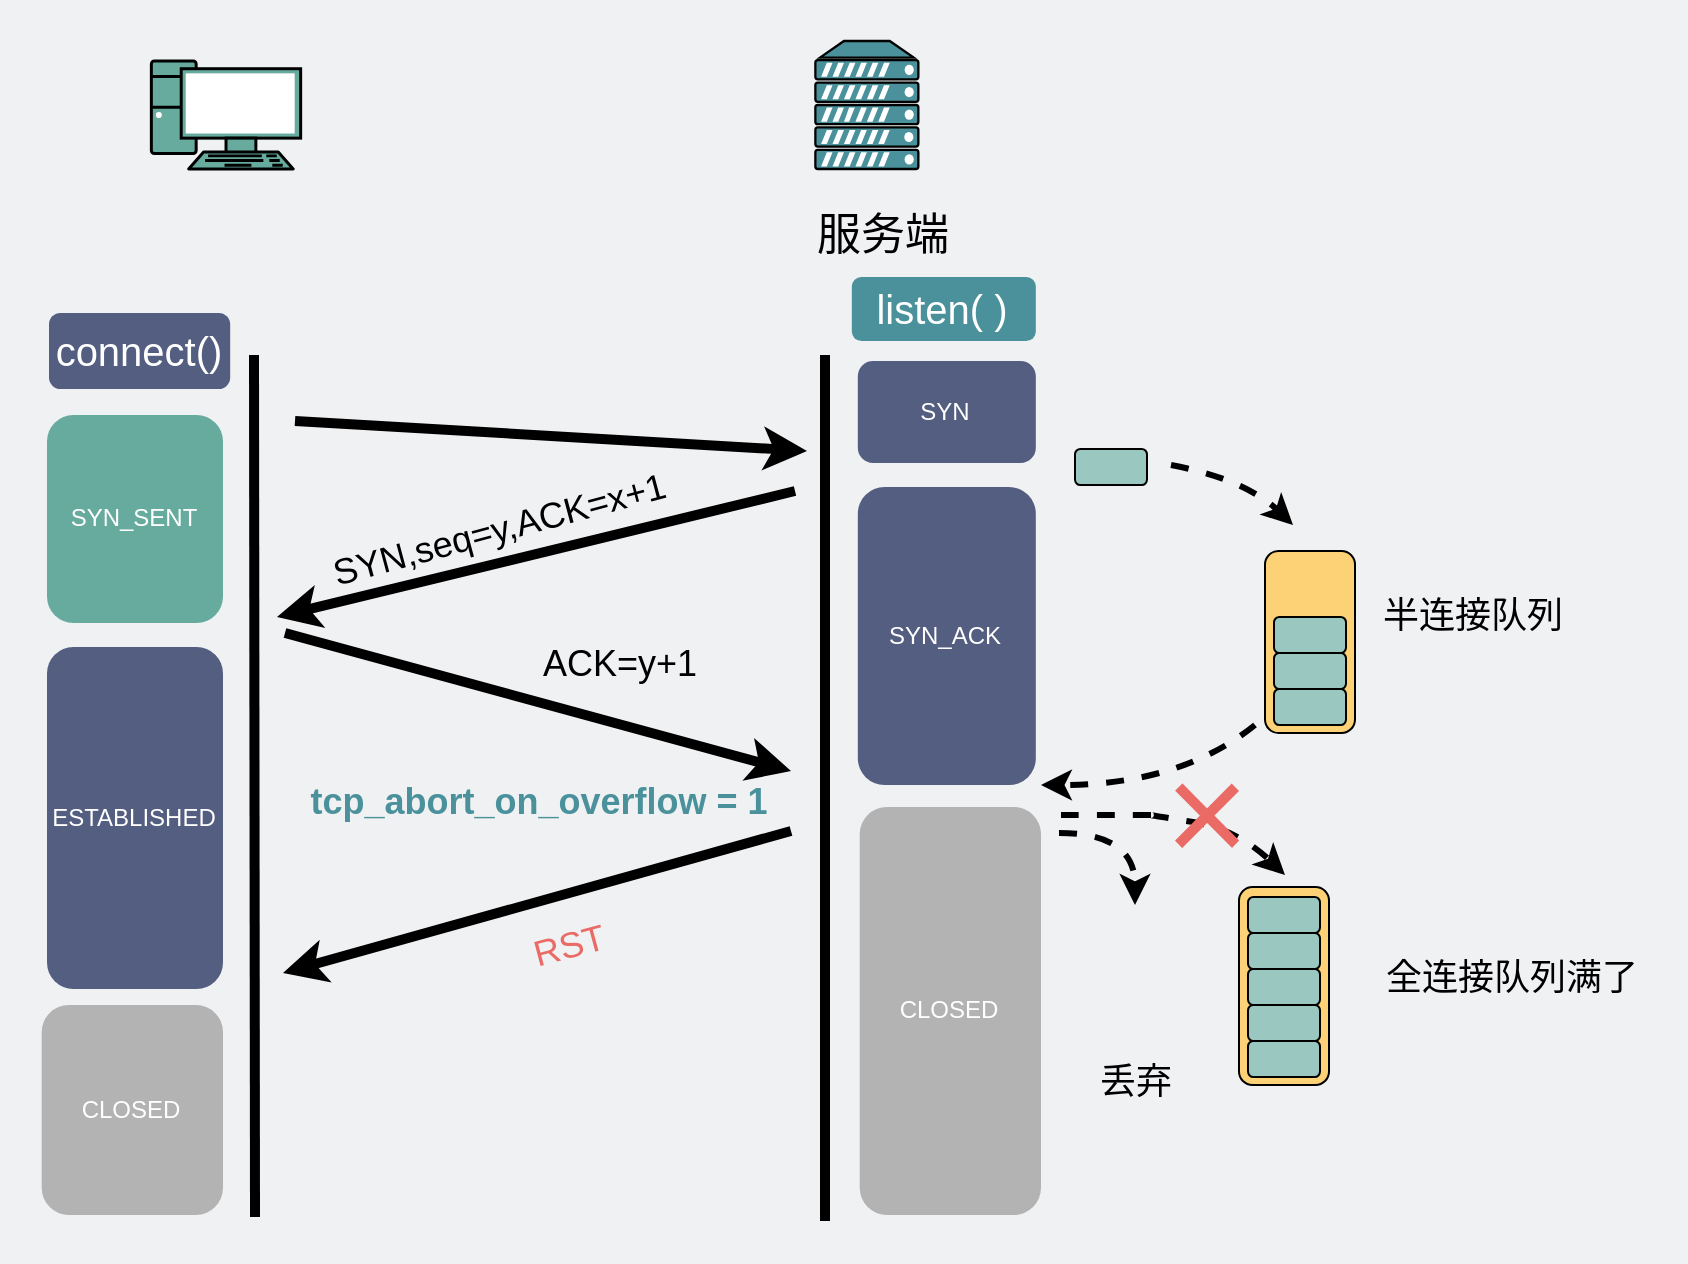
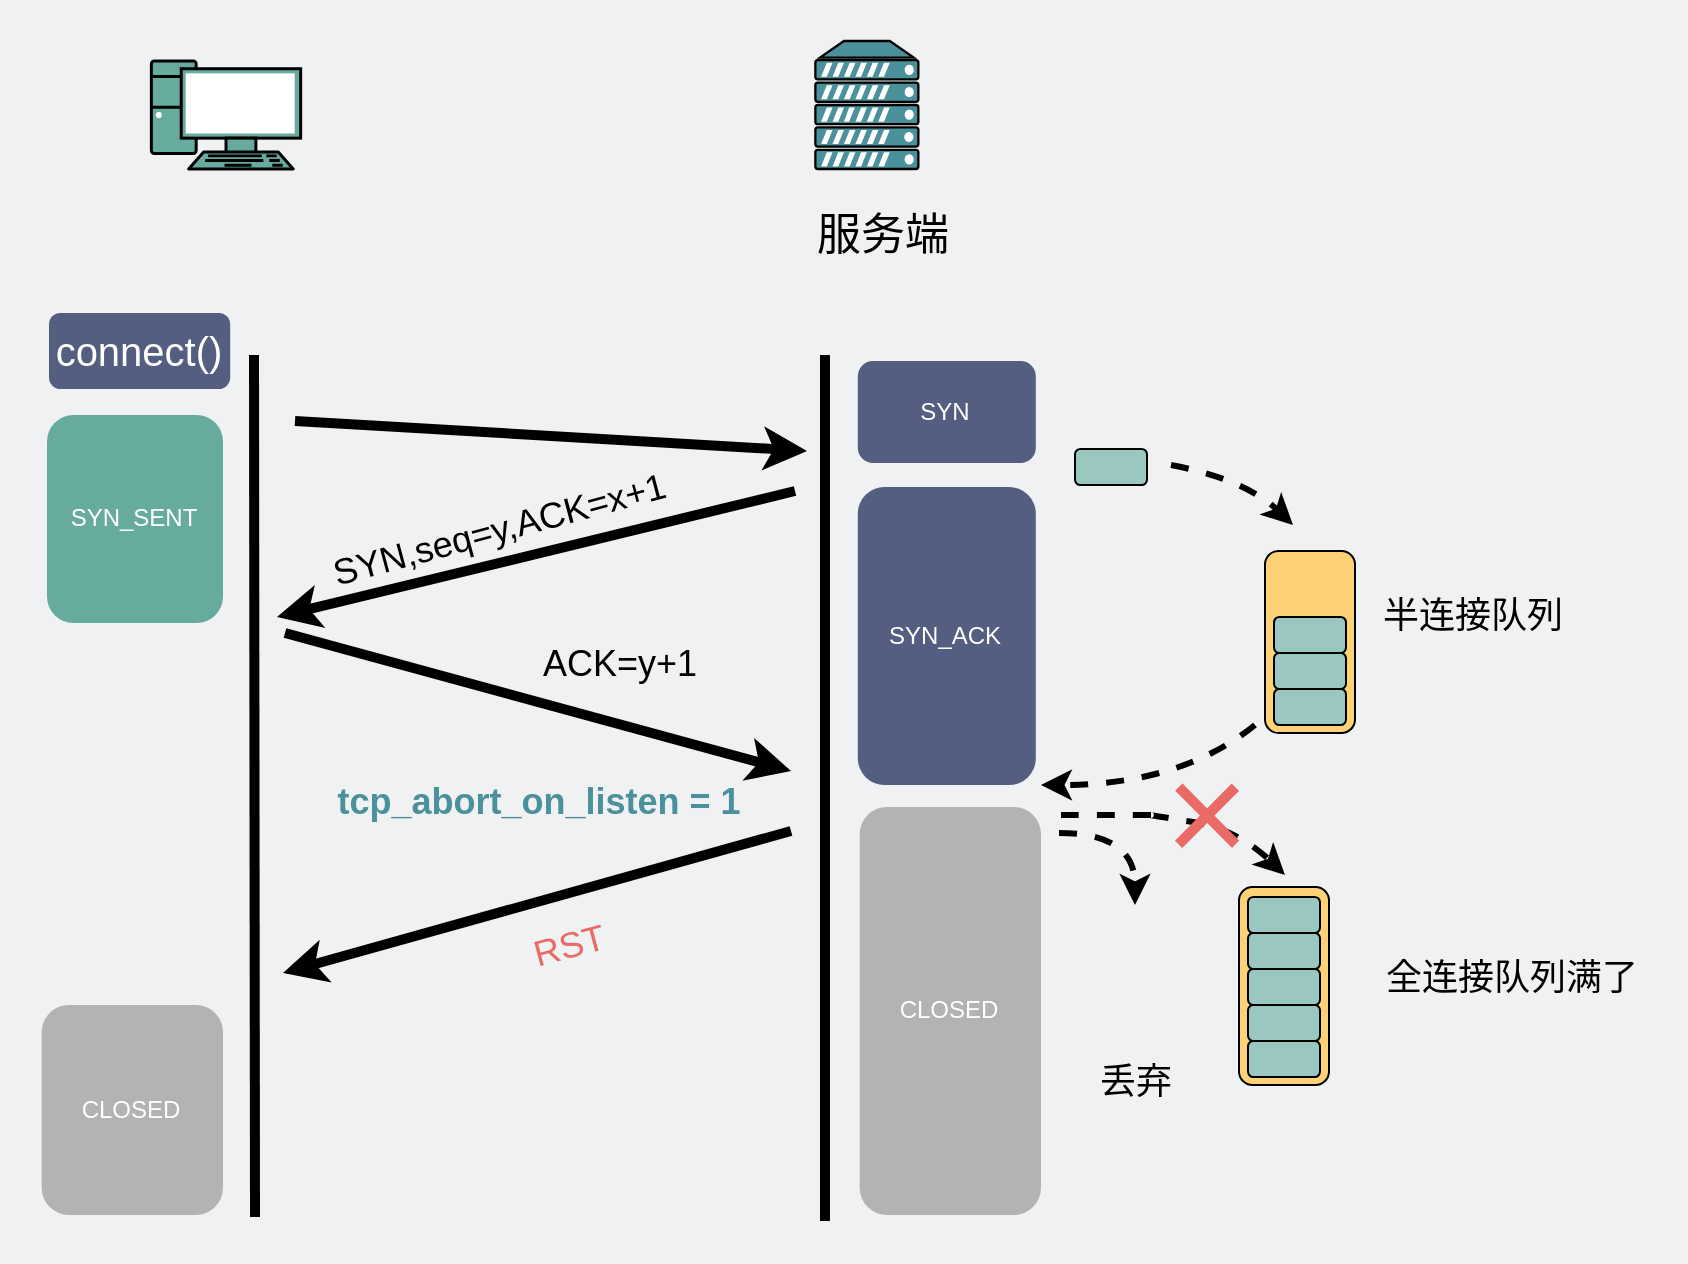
  <mxCell id="0" />
  <mxCell id="1" parent="0" />
  <mxCell id="2" value="" style="fontColor=#0066CC;verticalAlign=top;verticalLabelPosition=bottom;labelPosition=center;align=center;html=1;outlineConnect=0;gradientColor=none;gradientDirection=north;strokeWidth=2;shape=mxgraph.networks.pc;fillColor=#67AB9F;fontSize=30;" parent="1" vertex="1"><mxGeometry x="75.18" y="30" width="74.65" height="54" as="geometry" /></mxCell>
  <mxCell id="3" value="" style="fontColor=#0066CC;verticalAlign=top;verticalLabelPosition=bottom;labelPosition=center;align=center;html=1;outlineConnect=0;gradientColor=none;gradientDirection=north;strokeWidth=2;shape=mxgraph.networks.server;fillColor=#4A919B;" parent="1" vertex="1"><mxGeometry x="407.18" y="20" width="51.5" height="64" as="geometry" /></mxCell>
  <mxCell id="4" value="服务端" style="text;html=1;strokeColor=none;fillColor=none;align=center;verticalAlign=middle;whiteSpace=wrap;rounded=0;fontSize=22;" parent="1" vertex="1"><mxGeometry x="352" y="108" width="179" height="20" as="geometry" /></mxCell>
  <mxCell id="5" value="" style="endArrow=none;html=1;strokeWidth=5;" parent="1" edge="1"><mxGeometry width="50" height="50" relative="1" as="geometry"><mxPoint x="127" y="608" as="sourcePoint" /><mxPoint x="126.5" y="177" as="targetPoint" /></mxGeometry></mxCell>
  <mxCell id="6" value="" style="endArrow=classic;html=1;strokeWidth=5;fontSize=20;" parent="1" edge="1"><mxGeometry width="50" height="50" relative="1" as="geometry"><mxPoint x="147" y="210" as="sourcePoint" /><mxPoint x="403" y="225" as="targetPoint" /></mxGeometry></mxCell>
  <mxCell id="7" value="" style="endArrow=none;html=1;strokeWidth=5;startArrow=classic;startFill=1;endFill=0;" parent="1" edge="1"><mxGeometry width="50" height="50" relative="1" as="geometry"><mxPoint x="138" y="308" as="sourcePoint" /><mxPoint x="397" y="245" as="targetPoint" /></mxGeometry></mxCell>
  <mxCell id="8" value="" style="endArrow=classic;html=1;strokeWidth=5;" parent="1" edge="1"><mxGeometry width="50" height="50" relative="1" as="geometry"><mxPoint x="142" y="316" as="sourcePoint" /><mxPoint x="395" y="385" as="targetPoint" /></mxGeometry></mxCell>
  <mxCell id="9" value="SYN_SENT" style="rounded=1;whiteSpace=wrap;html=1;dashed=1;strokeWidth=3;fillColor=#67ab9f;strokeColor=none;fontColor=#FFFFFF;" parent="1" vertex="1"><mxGeometry x="23" y="207" width="88" height="104" as="geometry" /></mxCell>
  <mxCell id="10" value="SYN" style="rounded=1;whiteSpace=wrap;html=1;dashed=1;strokeWidth=3;strokeColor=none;fillColor=#535E80;fontColor=#FFFFFF;" parent="1" vertex="1"><mxGeometry x="428.41" y="180" width="89" height="51" as="geometry" /></mxCell>
  <mxCell id="11" value="&lt;span&gt;SYN_ACK&lt;/span&gt;" style="rounded=1;whiteSpace=wrap;html=1;dashed=1;strokeWidth=3;fontColor=#FFFFFF;fillColor=#535E80;strokeColor=none;" parent="1" vertex="1"><mxGeometry x="428.41" y="243" width="89" height="149" as="geometry" /></mxCell>
  <mxCell id="12" value="CLOSED" style="rounded=1;whiteSpace=wrap;html=1;dashed=1;strokeWidth=3;strokeColor=none;fillColor=#B3B3B3;fontColor=#FFFFFF;" parent="1" vertex="1"><mxGeometry x="429.35" y="403" width="90.65" height="204" as="geometry" /></mxCell>
- <mxCell id="13" value="ESTABLISHED" style="rounded=1;whiteSpace=wrap;html=1;dashed=1;strokeWidth=3;fillColor=#535E80;strokeColor=none;fontColor=#FFFFFF;" parent="1" vertex="1"><mxGeometry x="23" y="323" width="88" height="171" as="geometry" /></mxCell>
  <mxCell id="14" value="&lt;font style=&quot;font-size: 18px&quot;&gt;SYN,seq=y,ACK=x+1&lt;/font&gt;" style="text;html=1;strokeColor=none;fillColor=none;align=center;verticalAlign=middle;whiteSpace=wrap;rounded=0;fontSize=20;rotation=-15;" parent="1" vertex="1"><mxGeometry x="114.59" y="247.92" width="269" height="32" as="geometry" /></mxCell>
  <mxCell id="15" value="&lt;font style=&quot;font-size: 18px&quot;&gt;ACK=y+1&lt;/font&gt;" style="text;html=1;strokeColor=none;fillColor=none;align=center;verticalAlign=middle;whiteSpace=wrap;rounded=0;dashed=1;fontSize=20;rotation=0;" parent="1" vertex="1"><mxGeometry x="244" y="321" width="132" height="20" as="geometry" /></mxCell>
  <mxCell id="16" value="" style="endArrow=none;html=1;strokeWidth=5;" parent="1" edge="1"><mxGeometry width="50" height="50" relative="1" as="geometry"><mxPoint x="412" y="610" as="sourcePoint" /><mxPoint x="412" y="177" as="targetPoint" /></mxGeometry></mxCell>
  <mxCell id="17" value="" style="rounded=1;whiteSpace=wrap;html=1;fillColor=#FDD276;" parent="1" vertex="1"><mxGeometry x="632" y="275" width="45" height="91" as="geometry" /></mxCell>
  <mxCell id="18" value="&lt;span style=&quot;font-size: 20px&quot;&gt;connect()&lt;/span&gt;" style="rounded=1;whiteSpace=wrap;html=1;strokeColor=none;fillColor=#535e80;fontColor=#FFFFFF;" parent="1" vertex="1"><mxGeometry x="24" y="156" width="90.59" height="38" as="geometry" /></mxCell>
- <mxCell id="19" value="&lt;span style=&quot;font-size: 20px&quot;&gt;listen( )&lt;/span&gt;" style="rounded=1;whiteSpace=wrap;html=1;strokeColor=none;fontColor=#FFFFFF;fillColor=#4A919B;" parent="1" vertex="1"><mxGeometry x="425.41" y="138" width="92" height="32" as="geometry" /></mxCell>
  <mxCell id="20" value="&lt;font style=&quot;font-size: 18px&quot;&gt;半连接队列&lt;/font&gt;" style="text;html=1;strokeColor=none;fillColor=none;align=center;verticalAlign=middle;whiteSpace=wrap;rounded=0;" parent="1" vertex="1"><mxGeometry x="686" y="289" width="101" height="38" as="geometry" /></mxCell>
  <mxCell id="21" value="" style="rounded=1;whiteSpace=wrap;html=1;fillColor=#9AC7BF;" parent="1" vertex="1"><mxGeometry x="537" y="224" width="36" height="18" as="geometry" /></mxCell>
  <mxCell id="22" value="&lt;font style=&quot;font-size: 18px&quot;&gt;全连接队列满了&lt;/font&gt;" style="text;html=1;strokeColor=none;fillColor=none;align=center;verticalAlign=middle;whiteSpace=wrap;rounded=0;" parent="1" vertex="1"><mxGeometry x="690" y="466" width="131.5" height="45" as="geometry" /></mxCell>
  <mxCell id="23" value="" style="rounded=1;whiteSpace=wrap;html=1;fillColor=#9AC7BF;" parent="1" vertex="1"><mxGeometry x="636.5" y="326" width="36" height="18" as="geometry" /></mxCell>
  <mxCell id="24" value="" style="rounded=1;whiteSpace=wrap;html=1;fillColor=#9AC7BF;" parent="1" vertex="1"><mxGeometry x="636.5" y="344" width="36" height="18" as="geometry" /></mxCell>
  <mxCell id="25" value="" style="rounded=1;whiteSpace=wrap;html=1;fillColor=#9AC7BF;" parent="1" vertex="1"><mxGeometry x="636.5" y="308" width="36" height="18" as="geometry" /></mxCell>
  <mxCell id="26" value="" style="rounded=1;whiteSpace=wrap;html=1;fillColor=#FDD276;" parent="1" vertex="1"><mxGeometry x="619" y="443" width="45" height="99" as="geometry" /></mxCell>
  <mxCell id="27" value="" style="rounded=1;whiteSpace=wrap;html=1;fillColor=#9AC7BF;" parent="1" vertex="1"><mxGeometry x="623.5" y="502" width="36" height="18" as="geometry" /></mxCell>
  <mxCell id="28" value="" style="rounded=1;whiteSpace=wrap;html=1;fillColor=#9AC7BF;" parent="1" vertex="1"><mxGeometry x="623.5" y="520" width="36" height="18" as="geometry" /></mxCell>
  <mxCell id="29" value="" style="rounded=1;whiteSpace=wrap;html=1;fillColor=#9AC7BF;" parent="1" vertex="1"><mxGeometry x="623.5" y="484" width="36" height="18" as="geometry" /></mxCell>
  <mxCell id="30" value="" style="curved=1;endArrow=classic;html=1;fontColor=#4A919B;dashed=1;strokeWidth=3;" parent="1" edge="1"><mxGeometry width="50" height="50" relative="1" as="geometry"><mxPoint x="585" y="232" as="sourcePoint" /><mxPoint x="646" y="262" as="targetPoint" /><Array as="points"><mxPoint x="622" y="239" /></Array></mxGeometry></mxCell>
  <mxCell id="31" value="" style="curved=1;endArrow=classic;html=1;fontColor=#4A919B;dashed=1;strokeWidth=3;" parent="1" edge="1"><mxGeometry width="50" height="50" relative="1" as="geometry"><mxPoint x="627" y="362" as="sourcePoint" /><mxPoint x="520" y="392" as="targetPoint" /><Array as="points"><mxPoint x="590" y="392" /></Array></mxGeometry></mxCell>
  <mxCell id="32" value="" style="curved=1;endArrow=classic;html=1;fontColor=#4A919B;dashed=1;strokeWidth=3;startArrow=none;" parent="1" source="35" edge="1"><mxGeometry width="50" height="50" relative="1" as="geometry"><mxPoint x="530" y="407" as="sourcePoint" /><mxPoint x="642" y="437" as="targetPoint" /><Array as="points"><mxPoint x="574" y="407" /><mxPoint x="618" y="414" /></Array></mxGeometry></mxCell>
  <mxCell id="33" value="" style="rounded=1;whiteSpace=wrap;html=1;fillColor=#9AC7BF;" parent="1" vertex="1"><mxGeometry x="623.5" y="466" width="36" height="18" as="geometry" /></mxCell>
  <mxCell id="34" value="" style="rounded=1;whiteSpace=wrap;html=1;fillColor=#9AC7BF;" parent="1" vertex="1"><mxGeometry x="623.5" y="448" width="36" height="18" as="geometry" /></mxCell>
  <mxCell id="35" value="&lt;font style=&quot;font-size: 72px&quot; color=&quot;#ea6b66&quot;&gt;×&lt;/font&gt;" style="text;html=1;strokeColor=none;fillColor=none;align=center;verticalAlign=middle;whiteSpace=wrap;rounded=0;" parent="1" vertex="1"><mxGeometry x="575" y="377" width="57" height="60" as="geometry" /></mxCell>
  <mxCell id="36" value="" style="curved=1;endArrow=none;html=1;fontColor=#4A919B;dashed=1;strokeWidth=3;" parent="1" target="35" edge="1"><mxGeometry width="50" height="50" relative="1" as="geometry"><mxPoint x="530" y="407" as="sourcePoint" /><mxPoint x="642" y="437" as="targetPoint" /><Array as="points" /></mxGeometry></mxCell>
  <mxCell id="37" value="" style="shape=image;html=1;verticalAlign=top;verticalLabelPosition=bottom;labelBackgroundColor=#ffffff;imageAspect=0;aspect=fixed;image=https://cdn4.iconfinder.com/data/icons/evil-icons-user-interface/64/basket-128.png" parent="1" vertex="1"><mxGeometry x="526" y="451" width="83" height="83" as="geometry" /></mxCell>
  <mxCell id="38" value="" style="curved=1;endArrow=classic;html=1;fontColor=#4A919B;dashed=1;strokeWidth=3;startArrow=none;" parent="1" edge="1"><mxGeometry width="50" height="50" relative="1" as="geometry"><mxPoint x="529" y="416" as="sourcePoint" /><mxPoint x="567" y="452" as="targetPoint" /><Array as="points"><mxPoint x="567" y="416" /></Array></mxGeometry></mxCell>
  <mxCell id="39" value="&lt;font style=&quot;font-size: 18px&quot;&gt;丢弃&lt;/font&gt;" style="text;html=1;strokeColor=none;fillColor=none;align=center;verticalAlign=middle;whiteSpace=wrap;rounded=0;" parent="1" vertex="1"><mxGeometry x="547.5" y="531" width="40" height="20" as="geometry" /></mxCell>
- <mxCell id="40" value="&lt;font style=&quot;font-size: 18px&quot; color=&quot;#4a919b&quot;&gt;&lt;b&gt;tcp_abort_on_overflow = 1&lt;/b&gt;&lt;/font&gt;" style="text;html=1;strokeColor=none;fillColor=none;align=center;verticalAlign=middle;whiteSpace=wrap;rounded=0;" parent="1" vertex="1"><mxGeometry x="139" y="382" width="261" height="38" as="geometry" /></mxCell>
+ <mxCell id="40" value="&lt;font style=&quot;font-size: 18px&quot; color=&quot;#4a919b&quot;&gt;&lt;b&gt;tcp_abort_on_listen = 1&lt;/b&gt;&lt;/font&gt;" style="text;html=1;strokeColor=none;fillColor=none;align=center;verticalAlign=middle;whiteSpace=wrap;rounded=0;" parent="1" vertex="1"><mxGeometry x="139" y="382" width="261" height="38" as="geometry" /></mxCell>
  <mxCell id="41" value="&lt;span style=&quot;font-size: 18px&quot;&gt;&lt;font color=&quot;#ea6b66&quot;&gt;RST&lt;/font&gt;&lt;/span&gt;" style="text;html=1;strokeColor=none;fillColor=none;align=center;verticalAlign=middle;whiteSpace=wrap;rounded=0;fontSize=20;rotation=-15;" parent="1" vertex="1"><mxGeometry x="150" y="456" width="269" height="32" as="geometry" /></mxCell>
  <mxCell id="42" value="" style="endArrow=none;html=1;strokeWidth=5;startArrow=classic;startFill=1;endFill=0;" parent="1" edge="1"><mxGeometry width="50" height="50" relative="1" as="geometry"><mxPoint x="141" y="486" as="sourcePoint" /><mxPoint x="395" y="415" as="targetPoint" /></mxGeometry></mxCell>
  <mxCell id="43" value="CLOSED" style="rounded=1;whiteSpace=wrap;html=1;dashed=1;strokeWidth=3;strokeColor=none;fillColor=#B3B3B3;fontColor=#FFFFFF;" vertex="1" parent="1"><mxGeometry x="20.35" y="502" width="90.65" height="105" as="geometry" /></mxCell>
